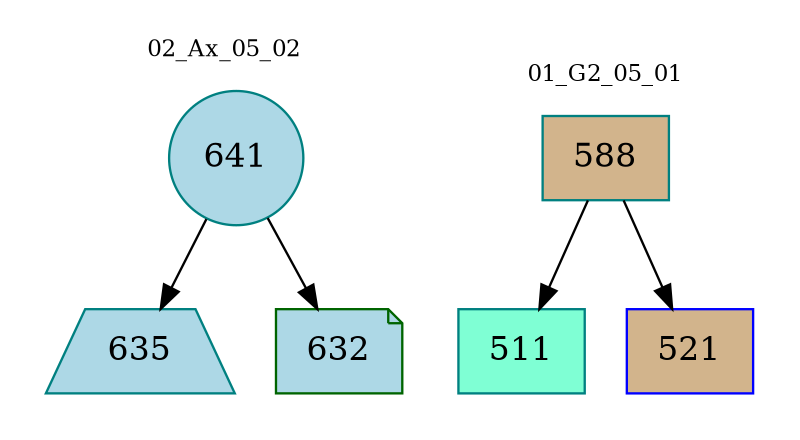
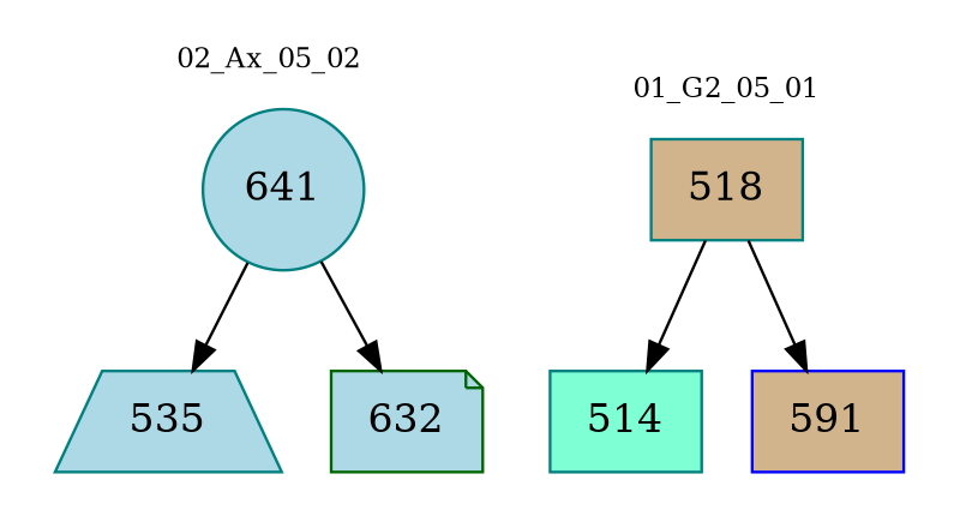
  digraph {
    node [color=teal fillcolor=lightblue shape=box style=filled]
    edge [color=black]
    n1 [label=641 shape=circle]
-   n2 [label=635 shape=trapezium]
+   n2 [label=535 shape=trapezium]
    n3 [color=darkgreen label=632 shape=note]
-   n4 [fillcolor=tan label=588]
-   n5 [fillcolor=aquamarine label=511]
-   n6 [color=blue fillcolor=tan label=521]
+   n4 [fillcolor=tan label=518]
+   n5 [fillcolor=aquamarine label=514]
+   n6 [color=blue fillcolor=tan label=591]
    subgraph cluster_1 {
      color=white
      fontsize=10
      label="02_Ax_05_02"
      n1
      n2
      n3
    }
    subgraph cluster_2 {
      color=white
      fontsize=10
      label="01_G2_05_01"
      n4
      n5
      n6
    }
    n1 -> n2
    n1 -> n3
    n4 -> n5
    n4 -> n6
  }
